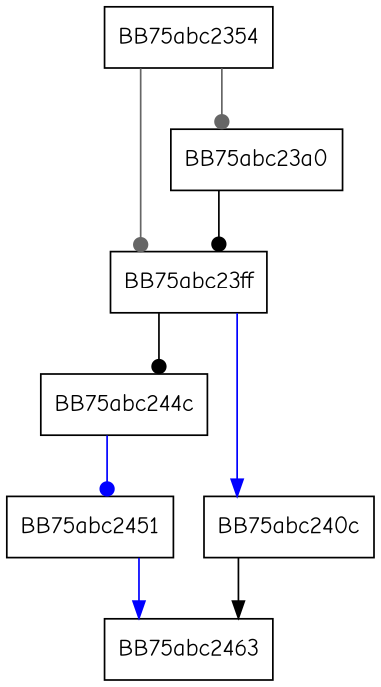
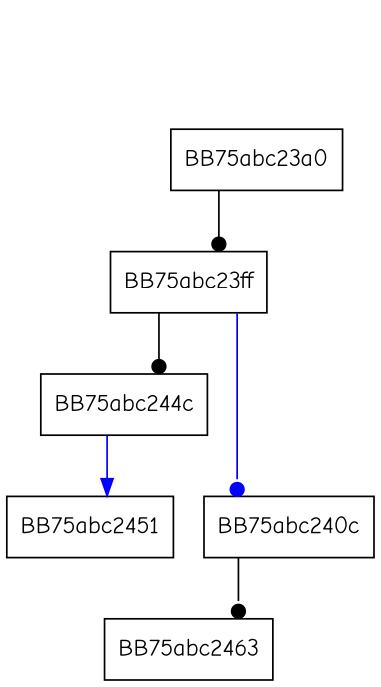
  digraph {
    fontname="Comic Neue"
    splines=ortho
    node [fontname="Comic Neue" shape=box]
    edge [arrowhead=dot color=black fontname="Comic Neue"]
-   BB75abc2354
    BB75abc23ff
    BB75abc23a0
    BB75abc244c
    BB75abc240c
    BB75abc2451
    BB75abc2463
-   BB75abc2354 -> BB75abc23ff [color=gray40]
-   BB75abc2354 -> BB75abc23a0 [color=gray40]
    BB75abc23ff -> BB75abc244c
-   BB75abc23ff -> BB75abc240c [arrowhead=normal color=blue]
+   BB75abc23ff -> BB75abc240c [color=blue]
    BB75abc23a0 -> BB75abc23ff
-   BB75abc244c -> BB75abc2451 [color=blue]
-   BB75abc240c -> BB75abc2463 [arrowhead=normal]
-   BB75abc2451 -> BB75abc2463 [arrowhead=normal color=blue]
+   BB75abc244c -> BB75abc2451 [arrowhead=normal color=blue]
+   BB75abc240c -> BB75abc2463
  }
